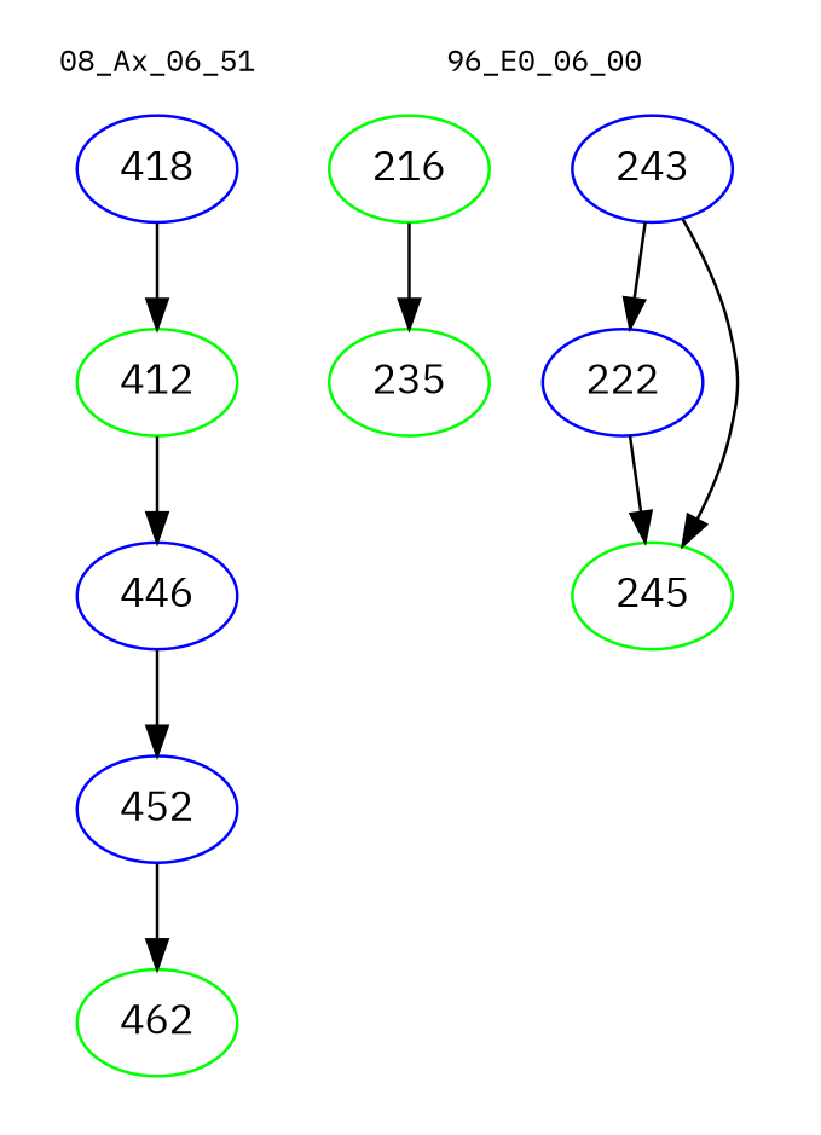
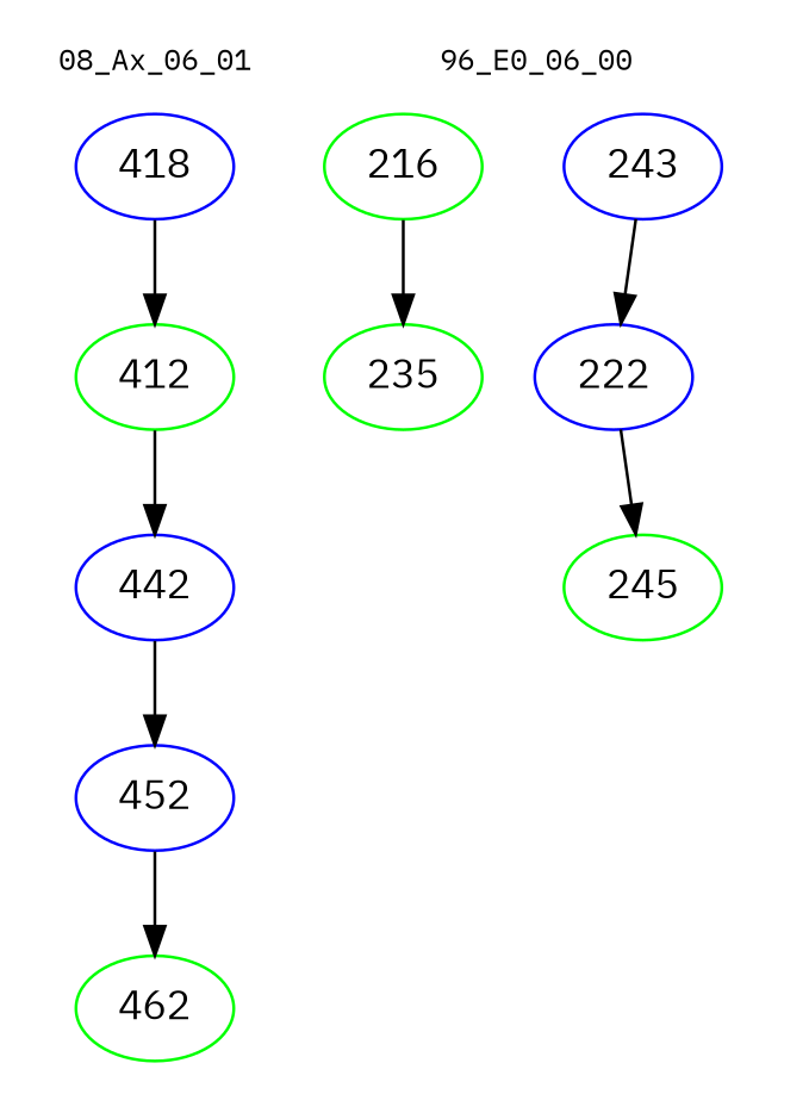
  digraph {
    fontname="IBM Plex Mono"
    node [color=blue fontname="IBM Plex Mono"]
    edge [color=black fontname="IBM Plex Mono"]
    n1 [label=418]
    n2 [color=green label=412]
-   n3 [label=446]
+   n3 [label=442]
    n4 [label=452]
    n5 [color=green label=462]
    n6 [label=243]
    n7 [label=222]
    n8 [color=green label=245]
    n9 [color=green label=216]
    n10 [color=green label=235]
    subgraph cluster_1 {
      color=white
      fontsize=10
-     label="08_Ax_06_51"
+     label="08_Ax_06_01"
      n1
      n2
      n3
      n4
      n5
    }
    subgraph cluster_2 {
      color=white
      fontsize=10
      label="96_E0_06_00"
      n6
      n7
      n8
      n9
      n10
    }
    n1 -> n2
    n2 -> n3
    n3 -> n4
    n4 -> n5
    n6 -> n7
-   n6 -> n8
    n7 -> n8
    n9 -> n10
  }
